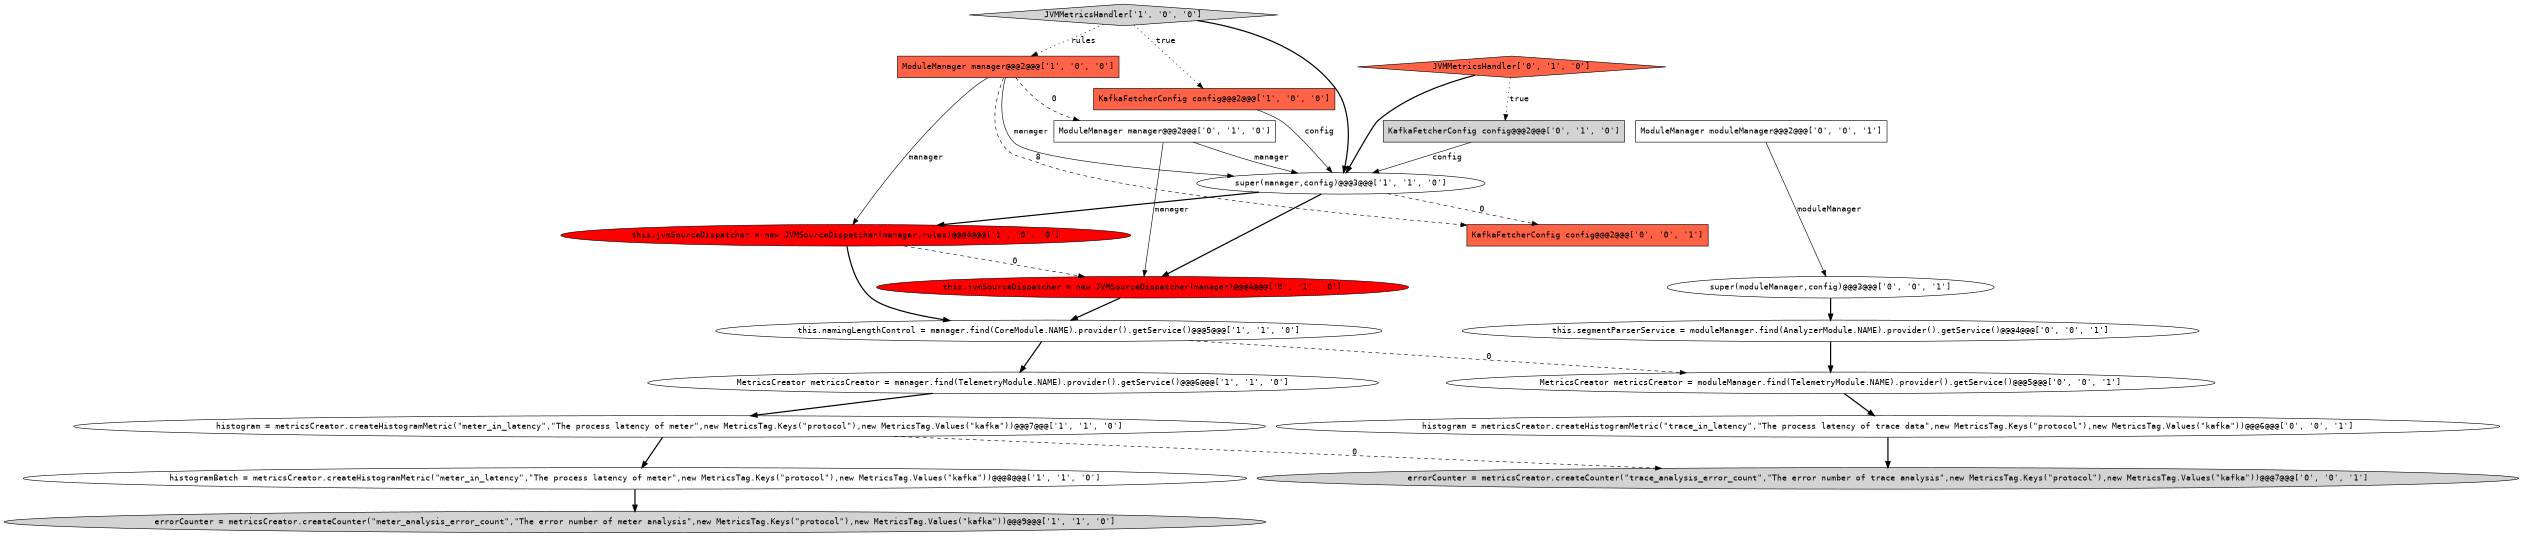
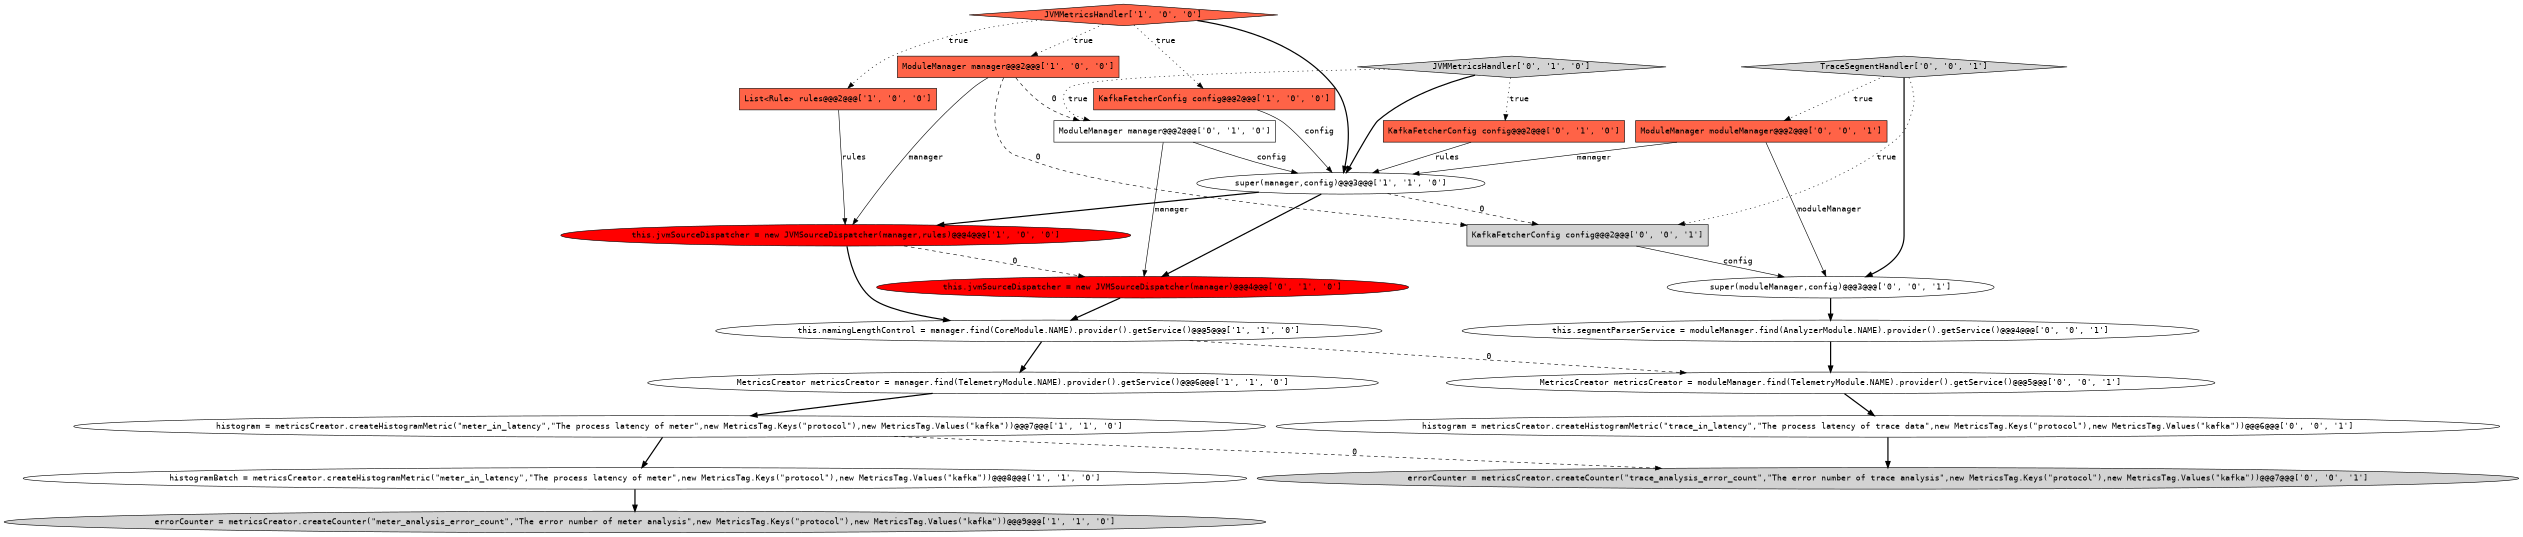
  digraph {
    fontname="DejaVu Sans Mono"
    node [fillcolor=white fontname="DejaVu Sans Mono" shape=ellipse style=filled]
    edge [fontname="DejaVu Sans Mono" style=bold]
    n1 [label="histogramBatch = metricsCreator.createHistogramMetric(\"meter_in_latency\",\"The process latency of meter\",new MetricsTag.Keys(\"protocol\"),new MetricsTag.Values(\"kafka\"))@@@8@@@['1', '1', '0']"]
    n2 [fillcolor=lightgray label="errorCounter = metricsCreator.createCounter(\"meter_analysis_error_count\",\"The error number of meter analysis\",new MetricsTag.Keys(\"protocol\"),new MetricsTag.Values(\"kafka\"))@@@9@@@['1', '1', '0']"]
    n3 [label="super(moduleManager,config)@@@3@@@['0', '0', '1']"]
    n4 [label="this.segmentParserService = moduleManager.find(AnalyzerModule.NAME).provider().getService()@@@4@@@['0', '0', '1']"]
    n5 [label="MetricsCreator metricsCreator = moduleManager.find(TelemetryModule.NAME).provider().getService()@@@5@@@['0', '0', '1']"]
    n6 [label="super(manager,config)@@@3@@@['1', '1', '0']"]
    n7 [fillcolor=red label="this.jvmSourceDispatcher = new JVMSourceDispatcher(manager)@@@4@@@['0', '1', '0']"]
    n8 [fillcolor=red label="this.jvmSourceDispatcher = new JVMSourceDispatcher(manager,rules)@@@4@@@['1', '0', '0']"]
-   n9 [fillcolor=tomato label="KafkaFetcherConfig config@@@2@@@['0', '0', '1']" shape=box]
+   n9 [fillcolor=lightgray label="KafkaFetcherConfig config@@@2@@@['0', '0', '1']" shape=box]
    n10 [label="this.namingLengthControl = manager.find(CoreModule.NAME).provider().getService()@@@5@@@['1', '1', '0']"]
-   n11 [fillcolor=tomato label="JVMMetricsHandler['0', '1', '0']" shape=diamond]
-   n12 [fillcolor=lightgray label="KafkaFetcherConfig config@@@2@@@['0', '1', '0']" shape=box]
+   n11 [fillcolor=lightgray label="JVMMetricsHandler['0', '1', '0']" shape=diamond]
+   n12 [fillcolor=tomato label="KafkaFetcherConfig config@@@2@@@['0', '1', '0']" shape=box]
    n13 [label="ModuleManager manager@@@2@@@['0', '1', '0']" shape=box]
    n14 [label="histogram = metricsCreator.createHistogramMetric(\"trace_in_latency\",\"The process latency of trace data\",new MetricsTag.Keys(\"protocol\"),new MetricsTag.Values(\"kafka\"))@@@6@@@['0', '0', '1']"]
-   n15 [fillcolor=lightgray label="JVMMetricsHandler['1', '0', '0']" shape=diamond]
+   n15 [fillcolor=tomato label="JVMMetricsHandler['1', '0', '0']" shape=diamond]
+   n16 [fillcolor=tomato label="List<Rule> rules@@@2@@@['1', '0', '0']" shape=box]
    n17 [fillcolor=tomato label="KafkaFetcherConfig config@@@2@@@['1', '0', '0']" shape=box]
    n18 [fillcolor=tomato label="ModuleManager manager@@@2@@@['1', '0', '0']" shape=box]
-   n20 [label="ModuleManager moduleManager@@@2@@@['0', '0', '1']" shape=box]
+   n19 [fillcolor=lightgray label="TraceSegmentHandler['0', '0', '1']" shape=diamond]
+   n20 [fillcolor=tomato label="ModuleManager moduleManager@@@2@@@['0', '0', '1']" shape=box]
    n21 [label="MetricsCreator metricsCreator = manager.find(TelemetryModule.NAME).provider().getService()@@@6@@@['1', '1', '0']"]
    n22 [label="histogram = metricsCreator.createHistogramMetric(\"meter_in_latency\",\"The process latency of meter\",new MetricsTag.Keys(\"protocol\"),new MetricsTag.Values(\"kafka\"))@@@7@@@['1', '1', '0']"]
    n23 [fillcolor=lightgray label="errorCounter = metricsCreator.createCounter(\"trace_analysis_error_count\",\"The error number of trace analysis\",new MetricsTag.Keys(\"protocol\"),new MetricsTag.Values(\"kafka\"))@@@7@@@['0', '0', '1']"]
    n1 -> n2
    n3 -> n4
    n4 -> n5
    n5 -> n14
    n6 -> n7
    n6 -> n8
    n6 -> n9 [label=0 style=dashed]
    n7 -> n10
    n8 -> n7 [label=0 style=dashed]
    n8 -> n10
+   n9 -> n3 [label=config style=solid]
    n10 -> n5 [label=0 style=dashed]
    n10 -> n21
    n11 -> n6
    n11 -> n12 [label=true style=dotted]
-   n12 -> n6 [label=config style=solid]
-   n13 -> n6 [label=manager style=solid]
+   n11 -> n13 [label=true style=dotted]
+   n12 -> n6 [label=rules style=solid]
+   n13 -> n6 [label=config style=solid]
    n13 -> n7 [label=manager style=solid]
    n14 -> n23
    n15 -> n6
+   n15 -> n16 [label=true style=dotted]
    n15 -> n17 [label=true style=dotted]
-   n15 -> n18 [label=rules style=dotted]
+   n15 -> n18 [label=true style=dotted]
+   n16 -> n8 [label=rules style=solid]
    n17 -> n6 [label=config style=solid]
-   n18 -> n6 [label=manager style=solid]
+   n20 -> n6 [label=manager style=solid]
    n18 -> n8 [label=manager style=solid]
-   n18 -> n9 [label=8 style=dashed]
+   n18 -> n9 [label=0 style=dashed]
    n18 -> n13 [label=0 style=dashed]
+   n19 -> n3
+   n19 -> n9 [label=true style=dotted]
+   n19 -> n20 [label=true style=dotted]
    n20 -> n3 [label=moduleManager style=solid]
    n21 -> n22
    n22 -> n1
    n22 -> n23 [label=0 style=dashed]
  }
